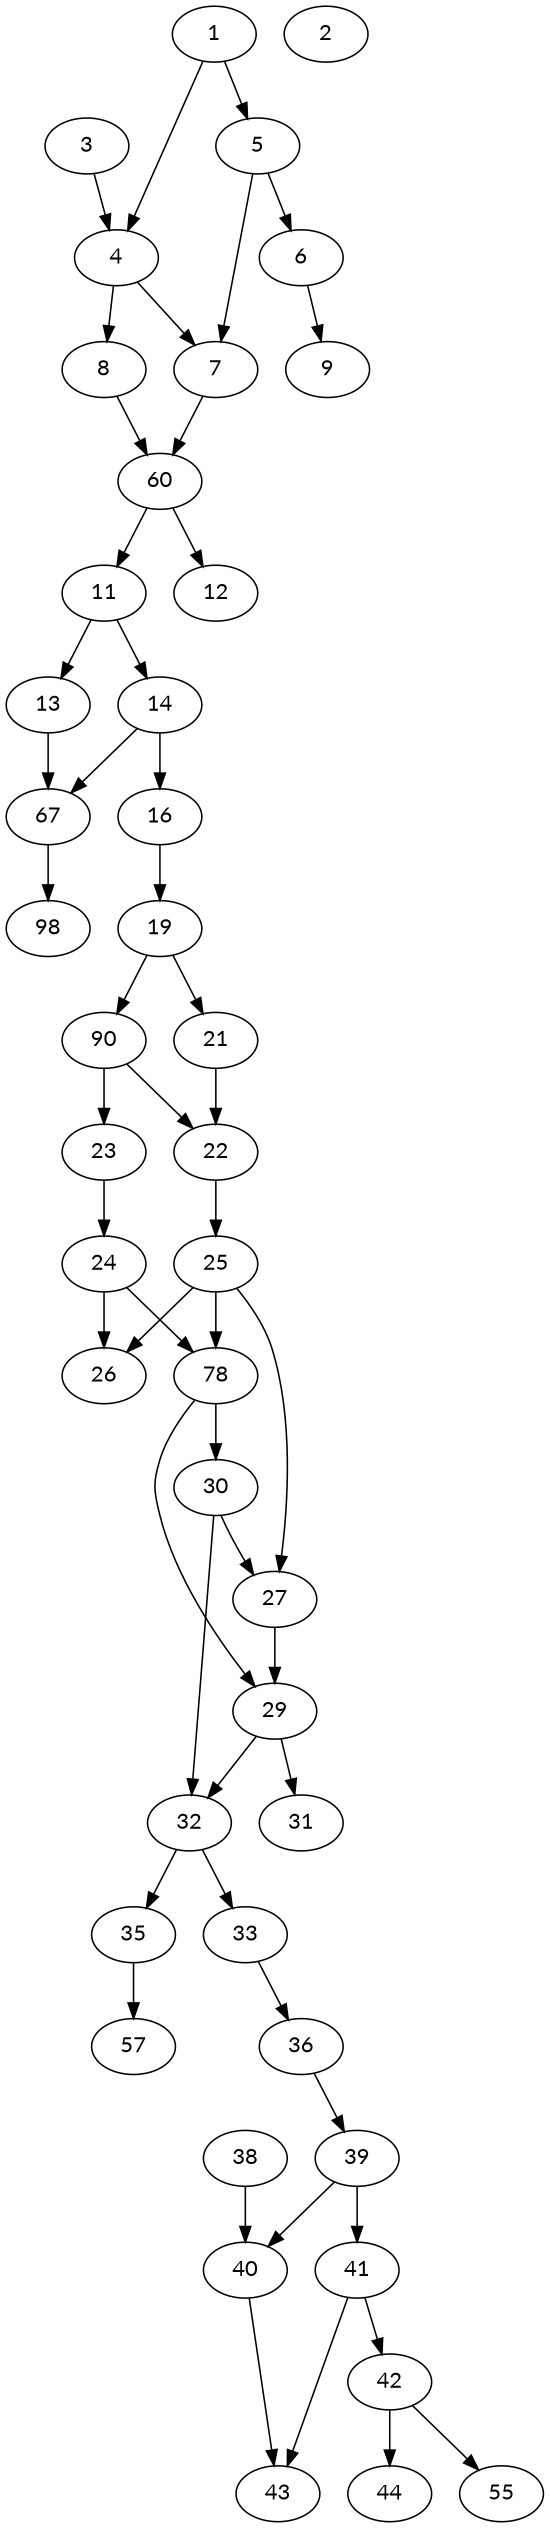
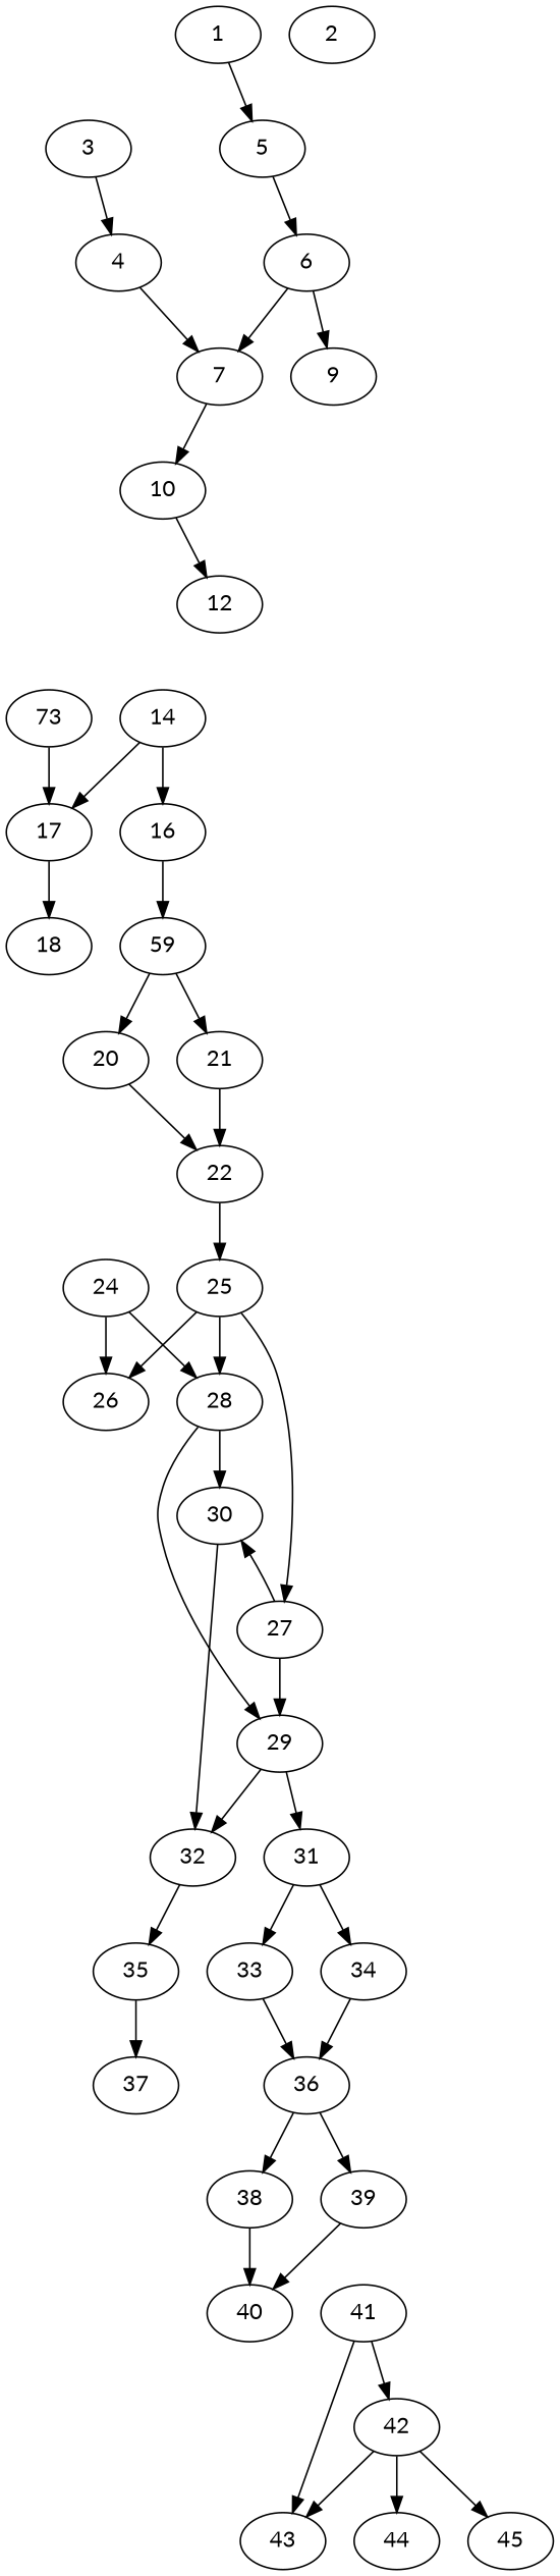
  digraph {
    fontname=Lato
    node [alpha=0.02 fontname=Lato]
    edge [fontname=Lato]
    1 [alpha=0.03 expect_size=36359168]
    4 [alpha=0.11 expect_size=9897984]
    5 [alpha=0.20 expect_size=32916480]
    7 [alpha=0.14 expect_size=18778112]
-   8 [alpha=0.03 expect_size=38353920]
    6 [alpha=0.06 expect_size=44048384]
-   10 [alpha=0.08 expect_size=6303744 label=60]
+   10 [alpha=0.08 expect_size=6303744]
    9 [alpha=0.04 expect_size=52003840]
    2 [alpha=0.13 expect_size=25000960]
    3 [alpha=0.19 expect_size=41176064]
-   11 [alpha=0.17 expect_size=9843712]
    12 [alpha=0.04 expect_size=17828864]
-   13 [expect_size=48460800]
+   13 [expect_size=48460800 label=73]
    14 [expect_size=46413824]
-   17 [alpha=0.01 expect_size=39833600 label=67]
+   17 [alpha=0.01 expect_size=39833600]
    16 [alpha=0.04 expect_size=24727552]
-   18 [alpha=0.11 expect_size=26769408 label=98]
-   19 [alpha=0.19 expect_size=33653760]
-   20 [alpha=0.12 expect_size=43141120 label=90]
+   18 [alpha=0.11 expect_size=26769408]
+   19 [alpha=0.19 expect_size=33653760 label=59]
+   20 [alpha=0.12 expect_size=43141120]
    21 [alpha=0.18 expect_size=15339520]
    22 [alpha=0.13 expect_size=8844288]
-   23 [expect_size=18503680]
    25 [alpha=0.17 expect_size=27699200]
    24 [alpha=0.14 expect_size=23572480]
    26 [alpha=0.17 expect_size=20418560]
-   28 [expect_size=33610752 label=78]
+   28 [expect_size=33610752]
    27 [alpha=0.03 expect_size=30822400]
    29 [expect_size=11387904]
    30 [expect_size=9625600]
    31 [alpha=0.04 expect_size=38281216]
    32 [alpha=0.11 expect_size=34098176]
    33 [alpha=0.16 expect_size=16837632]
+   34 [alpha=0.19 expect_size=22430720]
    35 [alpha=0.10 expect_size=8347648]
    36 [alpha=0.10 expect_size=49447936]
-   37 [alpha=0.04 expect_size=42981376 label=57]
+   37 [alpha=0.04 expect_size=42981376]
    38 [alpha=0.07 expect_size=49668096]
    39 [expect_size=8248320]
    40 [alpha=0.14 expect_size=12669952]
    41 [alpha=0.09 expect_size=16806912]
    43 [alpha=0.09 expect_size=50619392]
    42 [alpha=0.07 expect_size=25261056]
    44 [alpha=0.20 expect_size=41728000]
-   45 [alpha=0.20 expect_size=39758848 label=55]
-   1 -> 4
+   45 [alpha=0.20 expect_size=39758848]
    1 -> 5
    4 -> 7
-   4 -> 8
-   5 -> 7
+   6 -> 7
    5 -> 6
    7 -> 10
-   8 -> 10
    6 -> 9
-   10 -> 11
    10 -> 12
    3 -> 4
-   11 -> 13
-   11 -> 14
    13 -> 17
    14 -> 17
    14 -> 16
    17 -> 18
    16 -> 19
    19 -> 20
    19 -> 21
    20 -> 22
-   20 -> 23
    21 -> 22
    22 -> 25
-   23 -> 24
    25 -> 26
    25 -> 28
    25 -> 27
    24 -> 26
    24 -> 28
    28 -> 29
    28 -> 30
    27 -> 29
-   30 -> 27
+   27 -> 30
    29 -> 31
    29 -> 32
    30 -> 32
-   32 -> 33
+   31 -> 33
+   31 -> 34
    32 -> 35
    33 -> 36
+   34 -> 36
    35 -> 37
+   36 -> 38
    36 -> 39
    38 -> 40
    39 -> 40
-   39 -> 41
-   40 -> 43
+   42 -> 43
    41 -> 43
    41 -> 42
    42 -> 44
    42 -> 45
  }
